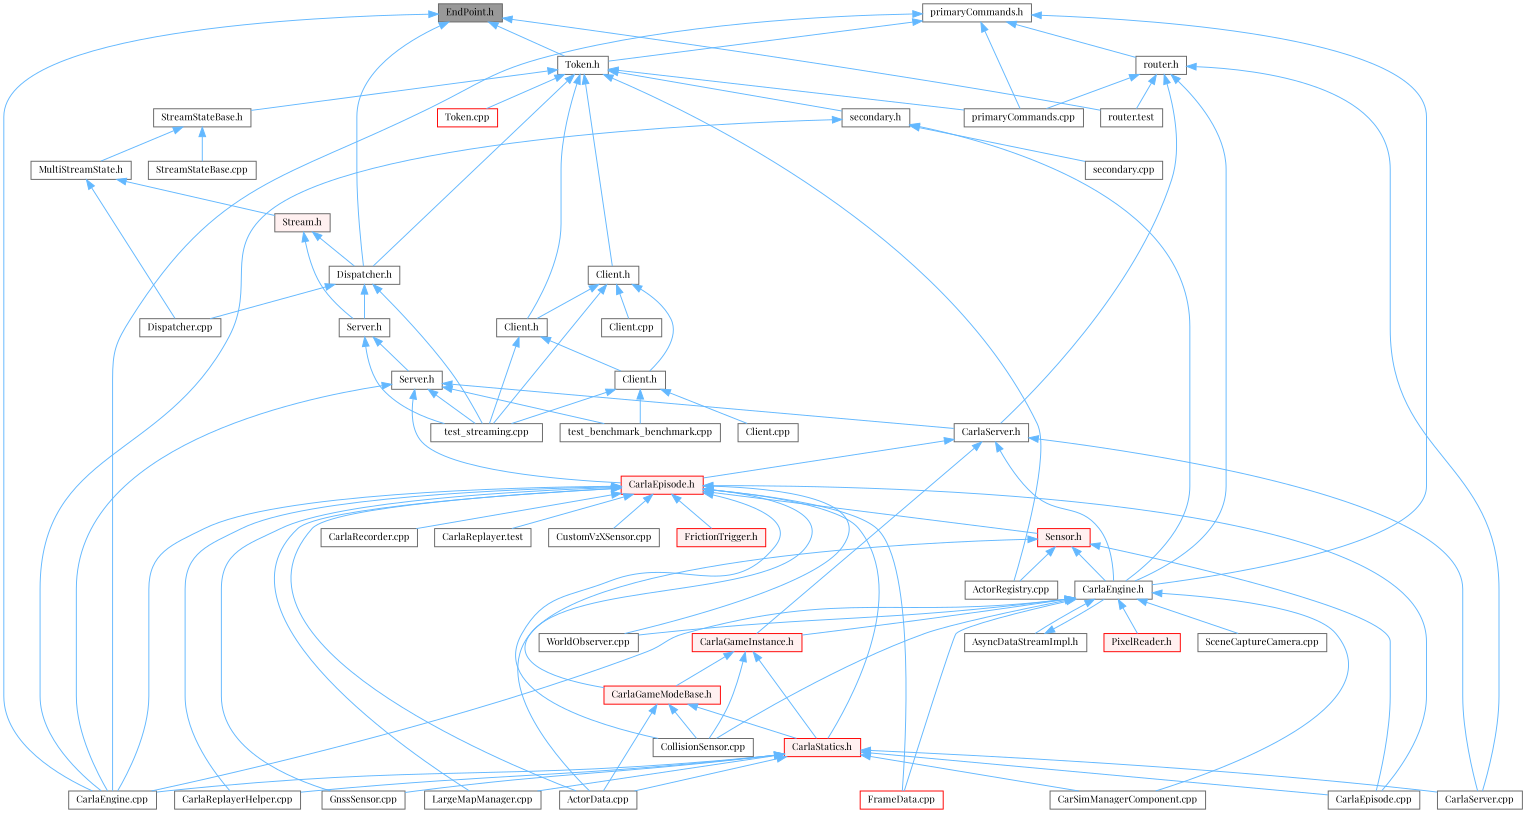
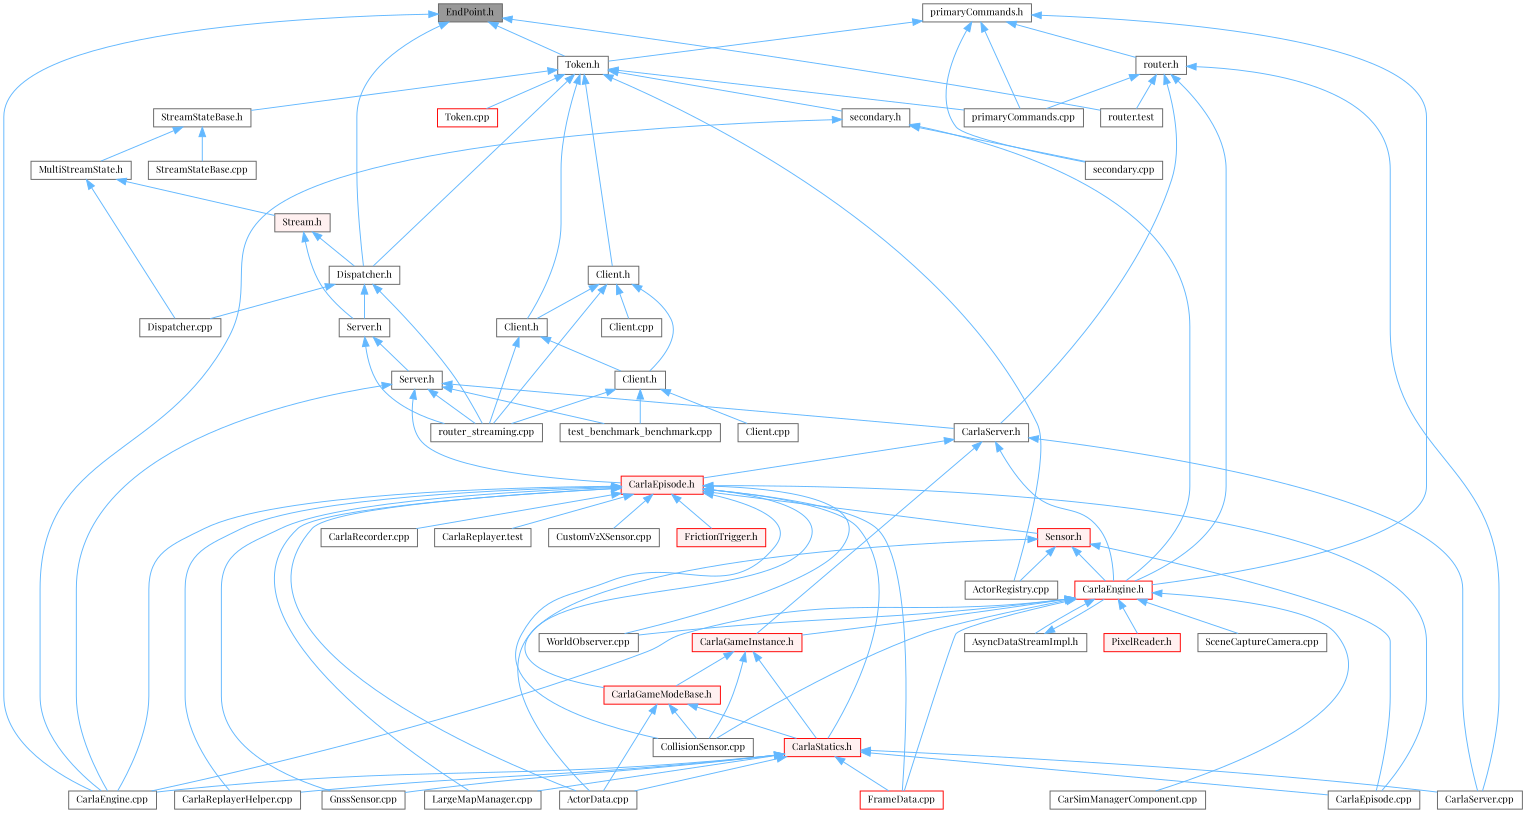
  digraph {
    fontname="Playfair Display"
    node [color=grey40 fillcolor=white fontname="Playfair Display" fontsize=10 shape=box style=filled]
    edge [color=steelblue1 dir=back fontname="Playfair Display" fontsize=10 labelfontname=Helvetica labelfontsize=10 style=solid]
    n1 [color=gray40 fillcolor=grey60 fontcolor=black height=0.2 label="EndPoint.h" width=0.4]
    n2 [height=0.2 label="CarlaEngine.cpp" width=0.4]
    n3 [height=0.2 label="Dispatcher.h" width=0.4]
    n4 [height=0.2 label="Token.h" width=0.4]
    n5 [height=0.2 label="router.test" width=0.4]
    n6 [height=0.2 label="Dispatcher.cpp" width=0.4]
    n7 [height=0.2 label="Server.h" width=0.4]
-   n8 [height=0.2 label="test_streaming.cpp" width=0.4]
+   n8 [height=0.2 label="router_streaming.cpp" width=0.4]
    n9 [height=0.2 label="ActorRegistry.cpp" width=0.4]
    n10 [height=0.2 label="Client.h" width=0.4]
    n11 [height=0.2 label="Client.h" width=0.4]
    n12 [height=0.2 label="StreamStateBase.h" width=0.4]
    n13 [color=red height=0.2 label="Token.cpp" width=0.4]
    n14 [height=0.2 label="primaryCommands.cpp" width=0.4]
    n15 [height=0.2 label="secondary.h" width=0.4]
    n16 [height=0.2 label="Server.h" width=0.4]
    n17 [color=red fillcolor="#FFF0F0" height=0.2 label="CarlaEpisode.h" width=0.4]
    n18 [height=0.2 label="CarlaServer.h" width=0.4]
    n19 [height=0.2 label="test_benchmark_benchmark.cpp" width=0.4]
    n20 [height=0.2 label="ActorData.cpp" width=0.4]
    n21 [height=0.2 label="CarlaEpisode.cpp" width=0.4]
    n22 [color=red fillcolor="#FFF0F0" height=0.2 label="CarlaGameModeBase.h" width=0.4]
    n23 [color=red fillcolor="#FFF0F0" height=0.2 label="CarlaStatics.h" width=0.4]
    n24 [height=0.2 label="CarlaReplayerHelper.cpp" width=0.4]
    n25 [color=red height=0.2 label="FrameData.cpp" width=0.4]
    n26 [height=0.2 label="GnssSensor.cpp" width=0.4]
    n27 [height=0.2 label="LargeMapManager.cpp" width=0.4]
    n28 [height=0.2 label="CollisionSensor.cpp" width=0.4]
    n29 [height=0.2 label="CarlaRecorder.cpp" width=0.4]
    n30 [height=0.2 label="CarlaReplayer.test" width=0.4]
    n31 [height=0.2 label="CustomV2XSensor.cpp" width=0.4]
    n32 [color=red fillcolor="#FFF0F0" height=0.2 label="FrictionTrigger.h" width=0.4]
    n33 [color=red fillcolor="#FFF0F0" height=0.2 label="Sensor.h" width=0.4]
    n34 [height=0.2 label="WorldObserver.cpp" width=0.4]
    n35 [height=0.2 label="CarlaServer.cpp" width=0.4]
-   n36 [height=0.2 label="CarlaEngine.h" width=0.4]
+   n36 [color=red height=0.2 label="CarlaEngine.h" width=0.4]
    n37 [color=red fillcolor="#FFF0F0" height=0.2 label="CarlaGameInstance.h" width=0.4]
    n38 [height=0.2 label="AsyncDataStreamImpl.h" width=0.4]
    n39 [height=0.2 label="CarSimManagerComponent.cpp" width=0.4]
    n40 [color=red fillcolor="#FFF0F0" height=0.2 label="PixelReader.h" width=0.4]
    n41 [height=0.2 label="SceneCaptureCamera.cpp" width=0.4]
    n42 [height=0.2 label="Client.cpp" width=0.4]
    n43 [height=0.2 label="Client.h" width=0.4]
    n44 [height=0.2 label="MultiStreamState.h" width=0.4]
    n45 [height=0.2 label="StreamStateBase.cpp" width=0.4]
    n46 [height=0.2 label="primaryCommands.h" width=0.4]
    n47 [height=0.2 label="router.h" width=0.4]
    n48 [height=0.2 label="secondary.cpp" width=0.4]
    n49 [height=0.2 label="Client.cpp" width=0.4]
    n50 [fillcolor="#FFF0F0" height=0.2 label="Stream.h" width=0.4]
    n1 -> n2
    n1 -> n3
    n1 -> n4
    n1 -> n5
    n3 -> n6
    n3 -> n7
    n3 -> n8
    n4 -> n3
    n4 -> n9
    n4 -> n10
    n4 -> n11
    n4 -> n12
    n4 -> n13
    n4 -> n14
    n4 -> n15
    n7 -> n8
    n7 -> n16
    n10 -> n8
    n10 -> n11
    n10 -> n42
    n10 -> n43
    n11 -> n8
    n11 -> n43
    n12 -> n44
    n12 -> n45
    n15 -> n2
    n15 -> n36
    n15 -> n48
    n16 -> n2
    n16 -> n8
    n16 -> n17
    n16 -> n18
    n16 -> n19
    n17 -> n2
    n17 -> n20
    n17 -> n21
    n17 -> n22
    n17 -> n23
    n17 -> n24
    n17 -> n25
    n17 -> n26
    n17 -> n27
    n17 -> n28
    n17 -> n29
    n17 -> n30
    n17 -> n31
    n17 -> n32
    n17 -> n33
    n17 -> n34
    n18 -> n17
    n18 -> n35
    n18 -> n36
    n18 -> n37
    n22 -> n20
    n22 -> n23
    n22 -> n28
    n23 -> n2
    n23 -> n20
    n23 -> n21
    n23 -> n24
-   n23 -> n39
+   n23 -> n25
    n23 -> n26
    n23 -> n27
    n23 -> n35
    n33 -> n9
    n33 -> n20
    n33 -> n21
    n33 -> n36
    n36 -> n2
    n36 -> n25
    n36 -> n28
    n36 -> n34
    n36 -> n37
    n36 -> n38
    n36 -> n39
    n36 -> n40
    n36 -> n41
    n37 -> n22
    n37 -> n23
    n37 -> n28
    n38 -> n36
    n43 -> n8
    n43 -> n19
    n43 -> n49
    n44 -> n6
    n44 -> n50
-   n46 -> n2
+   n46 -> n48
    n46 -> n4
    n46 -> n14
    n46 -> n36
    n46 -> n47
    n47 -> n5
    n47 -> n14
    n47 -> n18
    n47 -> n35
    n47 -> n36
    n50 -> n3
    n50 -> n7
  }
